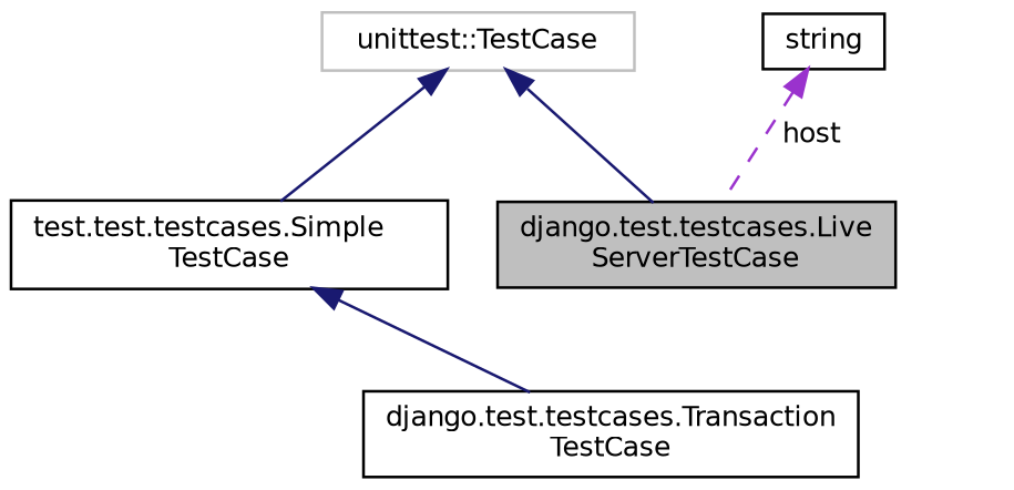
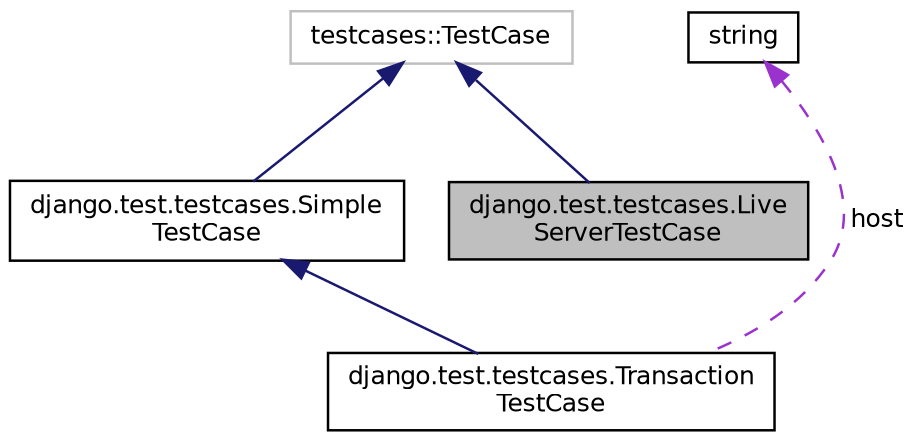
  digraph {
    node [color=black fillcolor=white fontname=Helvetica fontsize=10 shape=record style=filled]
    edge [color=midnightblue dir=back fontname=Helvetica fontsize=10 labelfontname=Helvetica labelfontsize=10 style=solid]
    n1 [fillcolor=grey75 fontcolor=black height=0.2 label="django.test.testcases.Live\lServerTestCase" width=0.4]
    n2 [height=0.2 label="django.test.testcases.Transaction\lTestCase" width=0.4]
-   n3 [height=0.2 label="test.test.testcases.Simple\lTestCase" width=0.4]
-   n4 [color=grey75 height=0.2 label="unittest::TestCase" width=0.4]
+   n3 [height=0.2 label="django.test.testcases.Simple\lTestCase" width=0.4]
+   n4 [color=grey75 height=0.2 label="testcases::TestCase" width=0.4]
    n5 [height=0.2 label=string width=0.4]
    n3 -> n2
    n4 -> n1
    n4 -> n3
-   n5 -> n1 [color=darkorchid3 label=" host" style=dashed]
+   n5 -> n2 [color=darkorchid3 label=" host" style=dashed]
  }
